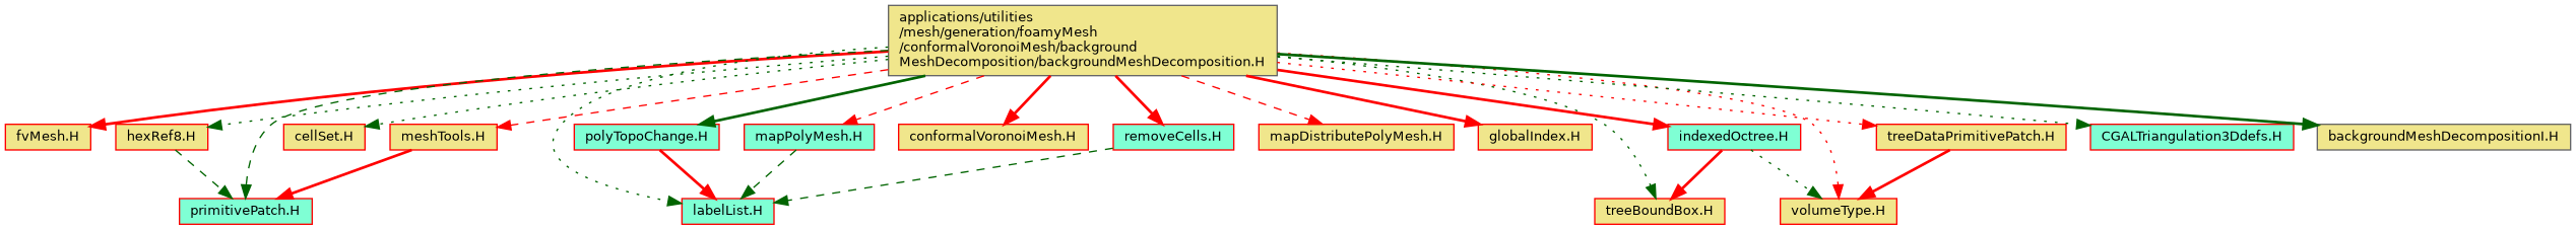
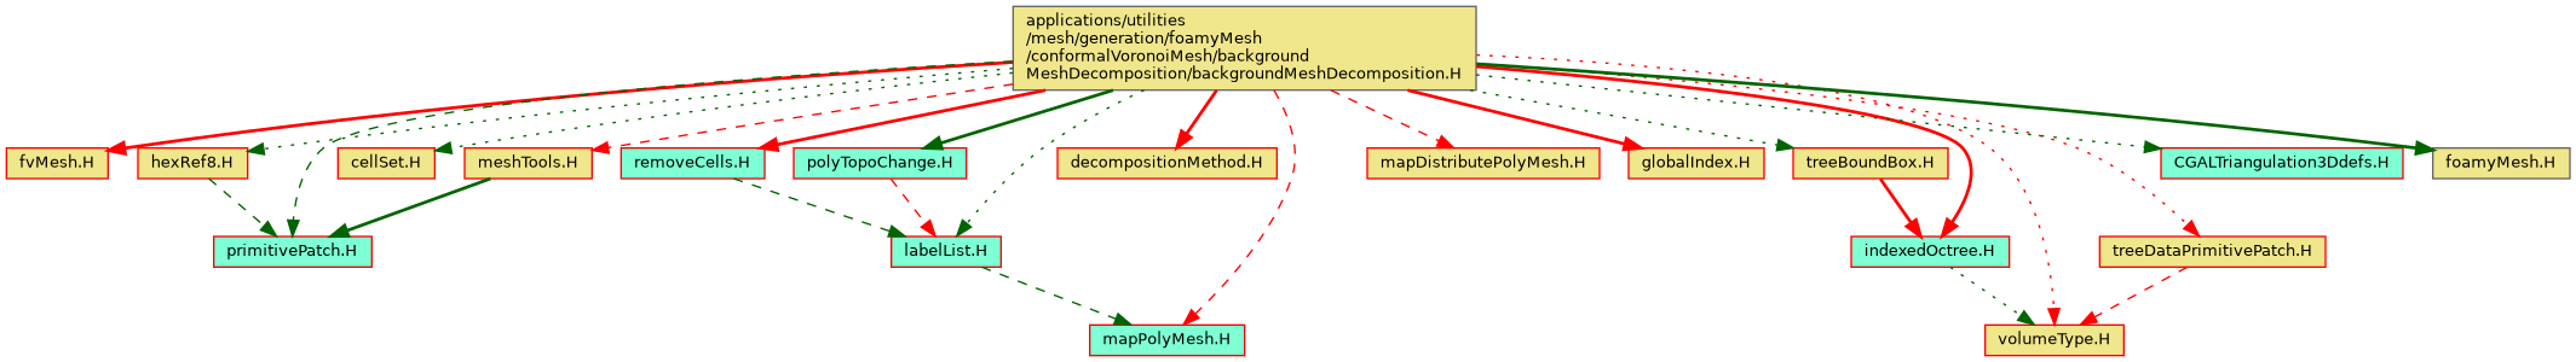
  digraph {
    node [color=red fillcolor=khaki fontname=Helvetica fontsize=10 shape=box style=filled]
    edge [color=red fontname=Helvetica fontsize=10 labelfontname=Helvetica labelfontsize=10 style=bold]
    n1 [color=gray40 fontcolor=black height=0.2 label="applications/utilities\l/mesh/generation/foamyMesh\l/conformalVoronoiMesh/background\lMeshDecomposition/backgroundMeshDecomposition.H" width=0.4]
    n2 [height=0.2 label="fvMesh.H" width=0.4]
    n3 [height=0.2 label="hexRef8.H" width=0.4]
    n4 [fillcolor=aquamarine height=0.2 label="primitivePatch.H" width=0.4]
    n5 [height=0.2 label="cellSet.H" width=0.4]
    n6 [height=0.2 label="meshTools.H" width=0.4]
    n7 [fillcolor=aquamarine height=0.2 label="labelList.H" width=0.4]
    n8 [fillcolor=aquamarine height=0.2 label="polyTopoChange.H" width=0.4]
    n9 [fillcolor=aquamarine height=0.2 label="mapPolyMesh.H" width=0.4]
-   n10 [height=0.2 label="conformalVoronoiMesh.H" width=0.4]
+   n10 [height=0.2 label="decompositionMethod.H" width=0.4]
    n11 [fillcolor=aquamarine height=0.2 label="removeCells.H" width=0.4]
    n12 [height=0.2 label="mapDistributePolyMesh.H" width=0.4]
    n13 [height=0.2 label="globalIndex.H" width=0.4]
    n14 [height=0.2 label="treeBoundBox.H" width=0.4]
    n15 [fillcolor=aquamarine height=0.2 label="indexedOctree.H" width=0.4]
    n16 [height=0.2 label="volumeType.H" width=0.4]
    n17 [height=0.2 label="treeDataPrimitivePatch.H" width=0.4]
    n18 [fillcolor=aquamarine height=0.2 label="CGALTriangulation3Ddefs.H" width=0.4]
-   n19 [color=grey40 height=0.2 label="backgroundMeshDecompositionI.H" width=0.4]
+   n19 [color=grey40 height=0.2 label="foamyMesh.H" width=0.4]
    n1 -> n2
    n1 -> n3 [color=darkgreen style=dotted]
    n1 -> n4 [color=darkgreen style=dashed]
    n1 -> n5 [color=darkgreen style=dotted]
    n1 -> n6 [style=dashed]
    n1 -> n7 [color=darkgreen style=dotted]
    n1 -> n8 [color=darkgreen]
    n1 -> n9 [style=dashed]
    n1 -> n10
    n1 -> n11
    n1 -> n12 [style=dashed]
    n1 -> n13
    n1 -> n14 [color=darkgreen style=dotted]
    n1 -> n15
    n1 -> n16 [style=dotted]
    n1 -> n17 [style=dotted]
    n1 -> n18 [color=darkgreen style=dotted]
    n1 -> n19 [color=darkgreen]
    n3 -> n4 [color=darkgreen style=dashed]
-   n6 -> n4
-   n8 -> n7
-   n9 -> n7 [color=darkgreen style=dashed]
+   n6 -> n4 [color=darkgreen]
+   n8 -> n7 [style=dashed]
+   n7 -> n9 [color=darkgreen style=dashed]
    n11 -> n7 [color=darkgreen style=dashed]
-   n15 -> n14
+   n14 -> n15
    n15 -> n16 [color=darkgreen style=dotted]
-   n17 -> n16
+   n17 -> n16 [style=dashed]
  }
